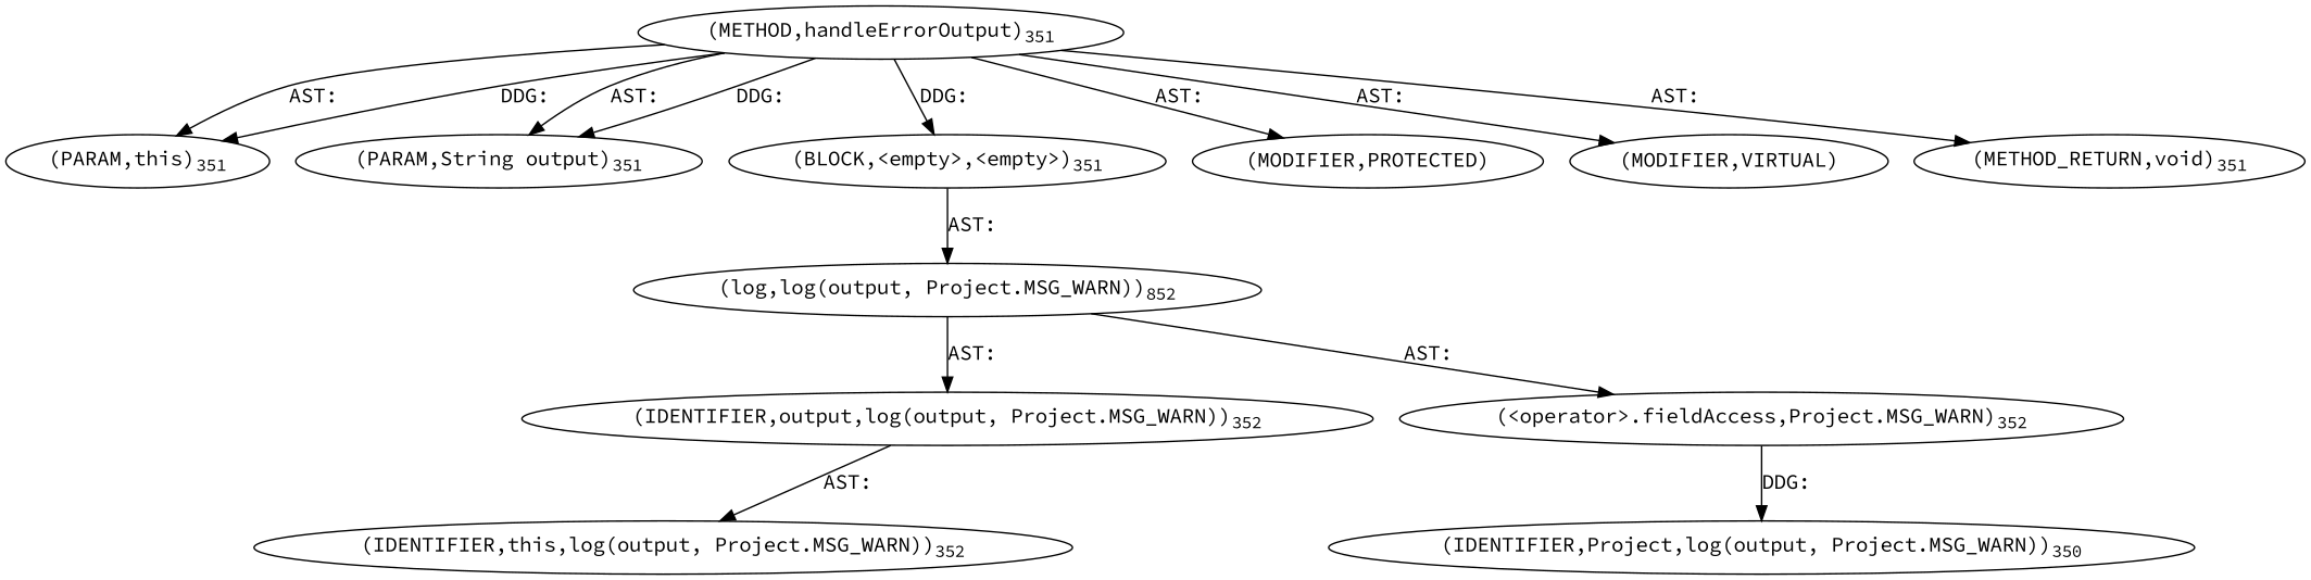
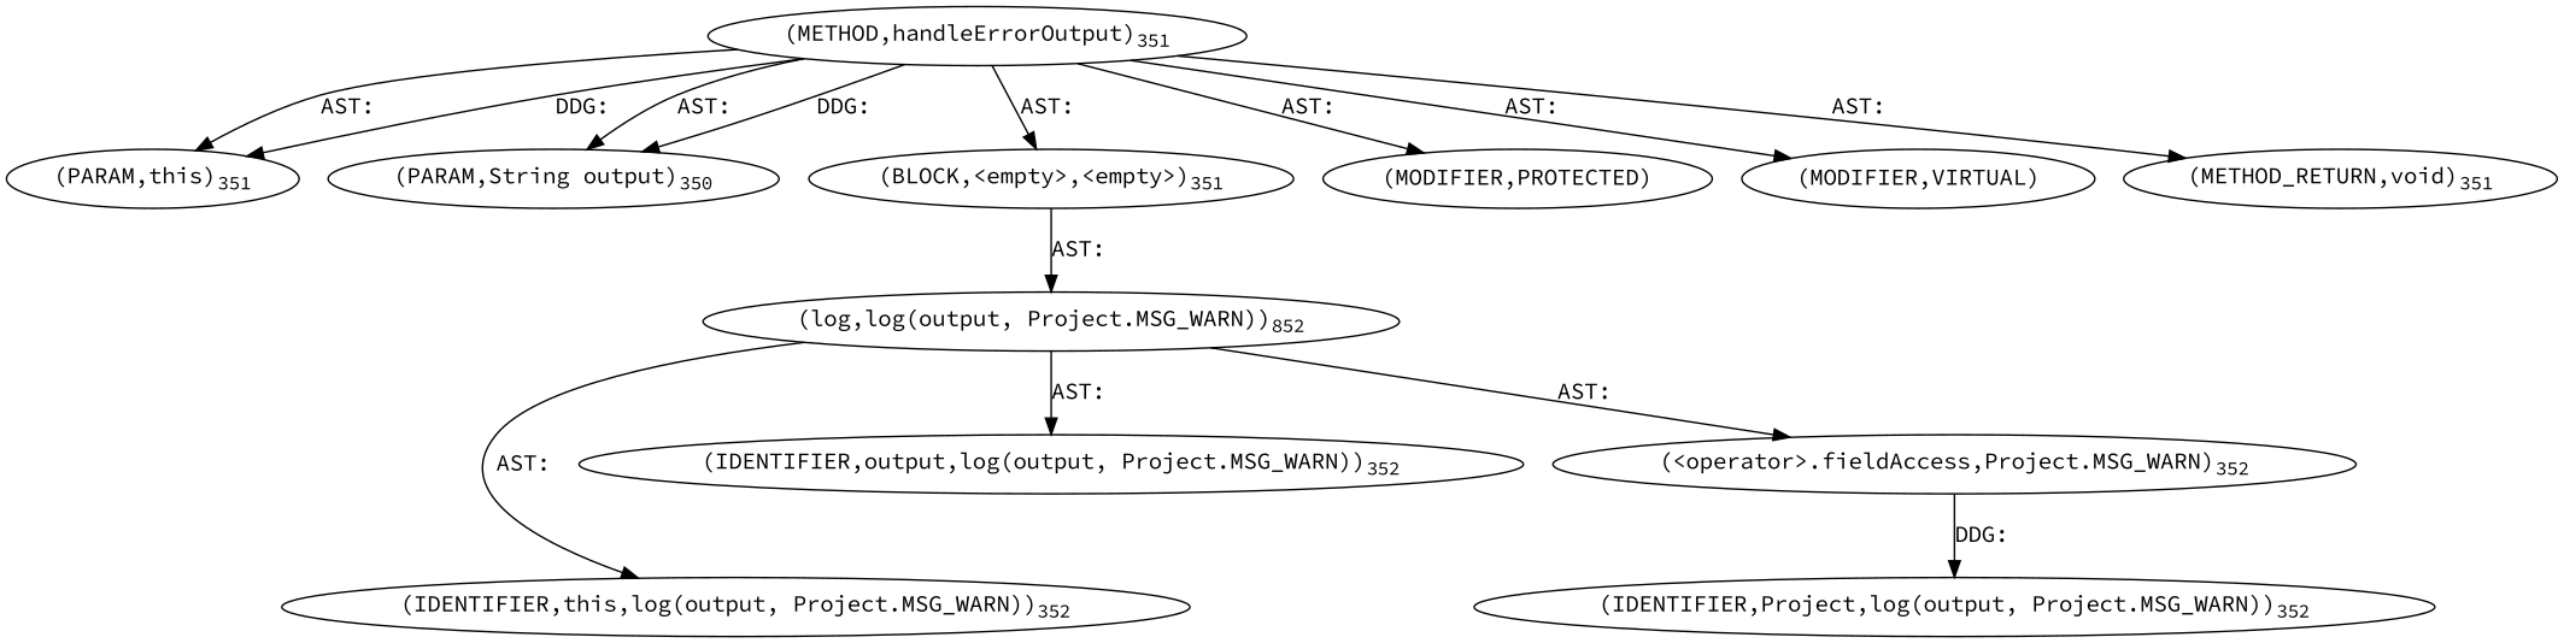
  digraph {
    fontname="Source Code Pro"
    node [fontname="Source Code Pro"]
    edge [fontname="Source Code Pro"]
    n1 [label=<(METHOD,handleErrorOutput)<SUB>351</SUB>>]
    n2 [label=<(PARAM,this)<SUB>351</SUB>>]
-   n3 [label=<(PARAM,String output)<SUB>351</SUB>>]
+   n3 [label=<(PARAM,String output)<SUB>350</SUB>>]
    n4 [label=<(BLOCK,&lt;empty&gt;,&lt;empty&gt;)<SUB>351</SUB>>]
    n5 [label=<(MODIFIER,PROTECTED)>]
    n6 [label=<(MODIFIER,VIRTUAL)>]
    n7 [label=<(METHOD_RETURN,void)<SUB>351</SUB>>]
    n8 [label=<(log,log(output, Project.MSG_WARN))<SUB>852</SUB>>]
    n9 [label=<(IDENTIFIER,this,log(output, Project.MSG_WARN))<SUB>352</SUB>>]
    n10 [label=<(IDENTIFIER,output,log(output, Project.MSG_WARN))<SUB>352</SUB>>]
    n11 [label=<(&lt;operator&gt;.fieldAccess,Project.MSG_WARN)<SUB>352</SUB>>]
-   n12 [label=<(IDENTIFIER,Project,log(output, Project.MSG_WARN))<SUB>350</SUB>>]
+   n12 [label=<(IDENTIFIER,Project,log(output, Project.MSG_WARN))<SUB>352</SUB>>]
    n1 -> n2 [label="AST: "]
    n1 -> n2 [label="DDG: "]
    n1 -> n3 [label="AST: "]
    n1 -> n3 [label="DDG: "]
-   n1 -> n4 [label="DDG: "]
+   n1 -> n4 [label="AST: "]
    n1 -> n5 [label="AST: "]
    n1 -> n6 [label="AST: "]
    n1 -> n7 [label="AST: "]
    n4 -> n8 [label="AST: "]
-   n10 -> n9 [label="AST: "]
+   n8 -> n9 [label="AST: "]
    n8 -> n10 [label="AST: "]
    n8 -> n11 [label="AST: "]
    n11 -> n12 [label="DDG: "]
  }
